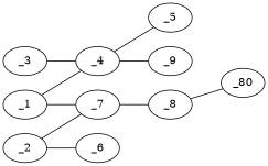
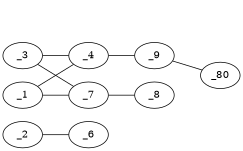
  graph {
    rankdir=LR
    node [charge=0 chem=4 symbol="N  " x=3.7601 y=-1.0684]
    edge [valence=1]
    _1 [x=4.5691]
    _7 [x=4.2601 y=-2.0194]
    _4 [chem=1 symbol="C  " y=0.5194]
-   _5 [chem=1 symbol="C  " y=-0.4806]
    _8 [x=2 y=-0.7593]
    _6 [chem=1 symbol="C  " x=2.9511]
    _2 [chem=5 symbol="S  " x=3.2601 y=-2.0194]
    _3 [chem=5 symbol="S  " x=2.8941 y=1.0194]
    _9 [x=4.6261 y=1.0194]
    n10 [chem=1 label=_80 symbol="C  " x=4.6261 y=2.0194]
    _1 -- _7 [valence=2]
    _1 -- _4
    _7 -- _8
-   _4 -- _5
    _4 -- _9
-   _2 -- _7
+   _3 -- _7
    _2 -- _6
    _3 -- _4 [valence=2]
-   _8 -- n10
+   _9 -- n10
  }
